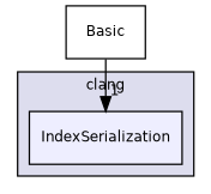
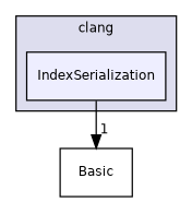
  digraph {
    compound=true
    node [fontname=Helvetica fontsize=10 shape=box]
    n1 [fillcolor="#eeeeff" label=IndexSerialization pencolor=black style=filled]
    n2 [label=Basic]
    subgraph cluster_1 {
      bgcolor="#ddddee"
      fontname=Helvetica
      fontsize=10
      label=clang
      pencolor=black
      n1
    }
-   n2 -> n1 [headlabel=1 labeldistance=1.5 labelfontname=Helvetica labelfontsize=10]
+   n1 -> n2 [headlabel=1 labeldistance=1.5 labelfontname=Helvetica labelfontsize=10]
  }
